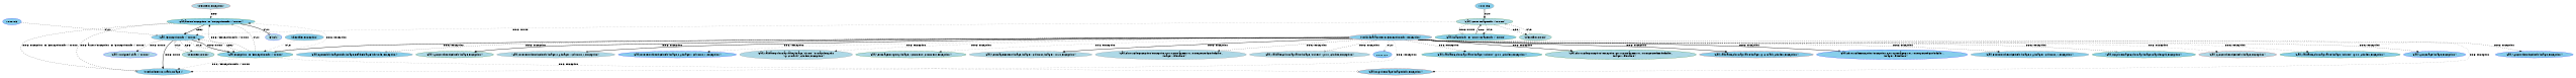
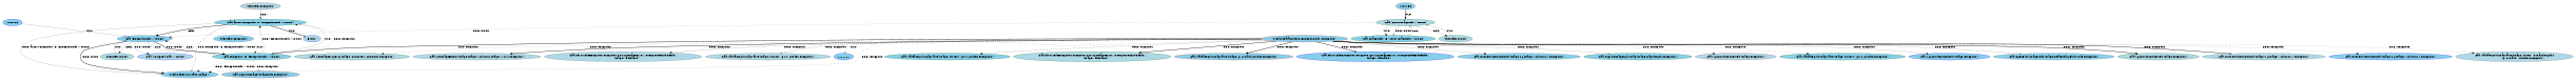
  digraph {
    node [color=darkgreen fillcolor=skyblue style=filled]
    edge [arrowhead=diamond style=dashed]
    n1 [label="(Call,assert(exception != (ExceptionInfo *) NULL))"]
    n2 [color=gray40 label="(MethodReturn,static Image *)"]
    n3 [color=blue fillcolor=lightblue label="(Block,)"]
    n4 [color=gray40 label="(Call,(ExceptionInfo *) NULL)"]
    n5 [label="(Call,exception != (ExceptionInfo *) NULL)"]
    n6 [color=brown label="(Call,AcquireImage(image_info,exception))"]
    n7 [fillcolor=lightblue label="(Identifier,NULL)"]
    n8 [color=blue fillcolor=lightblue label="(Call,(unsigned char *) NULL)"]
    n9 [color=brown label="(MethodParameterIn,ExceptionInfo *exception)"]
    n10 [label="(Call,ValidateColormapValue(image,(ssize_t) *p++,&index,exception))"]
    n11 [fillcolor=lightblue label="(Call,ThrowFileException(exception,CorruptImageError,\"UnexpectedEndOfFile\",\n          image->filename))"]
    n12 [color=brown label="(Call,ValidateColormapValue(image,*p & mask,&index,exception))"]
    n13 [color=blue label="(Call,ThrowFileException(exception,CorruptImageError,\"UnexpectedEndOfFile\",\n          image->filename))"]
    n14 [color=gray40 label="(Call,QueueAuthenticPixels(image,0,y,image->columns,1,exception))"]
    n15 [label="(Call,AcquireImageColormap(image,map_length,exception))"]
    n16 [color=brown fillcolor=lightblue label="(Call,SyncAuthenticPixels(image,exception))"]
    n17 [label="(Call,ValidateColormapValue(image,(ssize_t) *p++,&index,exception))"]
-   n18 [color=blue label="(Call,SyncImage(image,exception))"]
    n19 [color=blue label="(Call,SyncAuthenticPixels(image,exception))"]
    n20 [color=gray40 label="(Call,OpenBlob(image_info,image,ReadBinaryBlobMode,exception))"]
    n21 [fillcolor=lightblue label="(Call,SyncAuthenticPixels(image,exception))"]
    n22 [color=gray40 fillcolor=lightblue label="(Call,QueueAuthenticPixels(image,0,y,image->columns,1,exception))"]
    n23 [color=blue label="(Call,QueueAuthenticPixels(image,0,y,image->columns,1,exception))"]
    n24 [color=gray40 fillcolor=lightblue label="(Call,ValidateColormapValue(image,(size_t) (x*map_length+\n                    (*p & mask)),&index,exception))"]
    n25 [fillcolor=lightblue label="(Call,SetImageProperty(image,\"comment\",comment,exception))"]
    n26 [color=gray40 fillcolor=lightblue label="(Call,SetImageExtent(image,image->columns,image->rows,exception))"]
    n27 [color=gray40 fillcolor=lightblue label="(Call,ThrowFileException(exception,CorruptImageError,\"UnexpectedEndOfFile\",\n          image->filename))"]
    n28 [color=gray40 fillcolor=lightblue label="(Call,ValidateColormapValue(image,(ssize_t) *p++,&index,exception))"]
    n29 [color=blue label=2000120]
    n30 [fillcolor=lightblue label="(Call,(const ImageInfo *) NULL)"]
    n31 [label="(Call,image_info != (const ImageInfo *) NULL)"]
    n32 [fillcolor=lightblue label="(Identifier,NULL)"]
    n33 [color=brown fillcolor=lightblue label="(Identifier,exception)"]
    n34 [color=gray40 label="(Identifier,exception)"]
    1000183 [color=blue]
    1000156 [color=gray40]
    n1 -> n2 [arrowhead=odot label="DDG: assert(exception != (ExceptionInfo *) NULL)"]
    n1 -> n2 [arrowhead=odot label="DDG: exception != (ExceptionInfo *) NULL"]
    n1 -> n3 [arrowhead=odot label="AST: " style=bold]
    n1 -> n4 [label="CFG: " style=bold]
    n4 -> n2 [label="DDG: NULL" style=bold]
    n4 -> n5 [label="AST: "]
    n4 -> n5 [arrowhead=normal label="DDG: NULL" style=bold]
    n4 -> n7 [arrowhead=normal label="CFG: "]
    n4 -> n8 [label="DDG: NULL"]
    n5 -> n1 [arrowhead=odot label="AST: "]
    n5 -> n1 [arrowhead=normal label="DDG: exception" style=dotted]
    n5 -> n1 [label="DDG: (ExceptionInfo *) NULL"]
    n5 -> n2 [arrowhead=normal label="DDG: (ExceptionInfo *) NULL" style=dotted]
    n5 -> n4 [label="CFG: "]
    n5 -> n6 [arrowhead=odot label="DDG: exception" style=dotted]
    n7 -> n4 [arrowhead=odot label="AST: "]
    n9 -> n2 [label="DDG: exception" style=dotted]
-   n9 -> n5 [arrowhead=odot label="DDG: exception" style=bold]
-   n9 -> n6 [label="DDG: exception" style=dotted]
+   n9 -> n5 [arrowhead=odot label="AST: exception" style=bold]
    n9 -> n10 [label="DDG: exception"]
    n9 -> n11 [arrowhead=normal label="DDG: exception" style=bold]
    n9 -> n12 [label="DDG: exception" style=bold]
    n9 -> n13 [arrowhead=odot label="DDG: exception" style=bold]
    n9 -> n14 [label="DDG: exception"]
    n9 -> n15 [arrowhead=odot label="DDG: exception"]
    n9 -> n16 [label="DDG: exception" style=dotted]
    n9 -> n17 [label="DDG: exception" style=dotted]
-   n9 -> n18 [label="DDG: exception"]
    n9 -> n19 [arrowhead=normal label="DDG: exception"]
    n9 -> n20 [arrowhead=odot label="DDG: exception"]
    n9 -> n21 [label="DDG: exception" style=bold]
    n9 -> n22 [arrowhead=odot label="DDG: exception" style=bold]
    n9 -> n23 [label="DDG: exception" style=dotted]
    n9 -> n24 [arrowhead=normal label="DDG: exception" style=dotted]
    n9 -> n25 [arrowhead=normal label="DDG: exception" style=dotted]
    n9 -> n26 [arrowhead=normal label="DDG: exception" style=bold]
    n9 -> n27 [arrowhead=normal label="DDG: exception"]
    n9 -> n28 [arrowhead=odot label="DDG: exception"]
    n9 -> n29 [arrowhead=odot label="AST: " style=dotted]
    n30 -> n4 [arrowhead=normal label="DDG: NULL" style=dotted]
    n30 -> n31 [label="AST: "]
    n30 -> n31 [arrowhead=odot label="DDG: NULL"]
    n30 -> n32 [label="CFG: "]
-   n31 -> n30 [arrowhead=odot label="CFG: " style=bold]
+   n31 -> n30 [arrowhead=odot label="CFG: "]
    n32 -> n30 [arrowhead=odot label="AST: "]
    n33 -> n1 [arrowhead=normal label="CFG: "]
    n34 -> n5 [arrowhead=normal label="AST: " style=dotted]
    1000183 -> n4 [arrowhead=odot label="AST: "]
    1000156 -> n30 [arrowhead=normal label="AST: " style=bold]
  }
